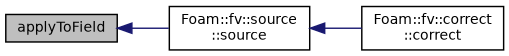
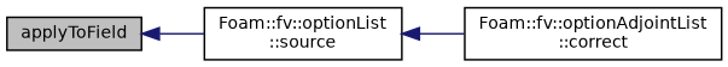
  digraph {
    rankdir=LR
    node [color=black fontname=Helvetica fontsize=10 shape=record]
    edge [color=midnightblue dir=back fontname=Helvetica fontsize=10 labelfontname=Helvetica labelfontsize=10 style=solid]
    n1 [fillcolor=grey75 fontcolor=black height=0.2 label=applyToField style=filled width=0.4]
-   n2 [height=0.2 label="Foam::fv::source\l::source" width=0.4]
-   n3 [height=0.2 label="Foam::fv::correct\l::correct" width=0.4]
+   n2 [height=0.2 label="Foam::fv::optionList\l::source" width=0.4]
+   n3 [height=0.2 label="Foam::fv::optionAdjointList\l::correct" width=0.4]
    n1 -> n2
    n2 -> n3
  }
